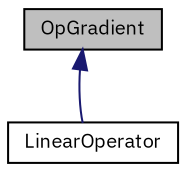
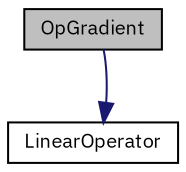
  digraph {
    fontname="IBM Plex Sans"
    node [color=black fontname="IBM Plex Sans" fontsize=10 shape=record style=filled]
    n1 [fillcolor=grey75 fontcolor=black height=0.2 label=OpGradient width=0.4]
    n2 [fillcolor=white height=0.2 label=LinearOperator width=0.4]
-   n1 -> n2 [color=midnightblue dir=back fontname="IBM Plex Sans" fontsize=10 labelfontname=Helvetica labelfontsize=10 style=solid]
+   n2 -> n1 [color=midnightblue dir=back fontname="IBM Plex Sans" fontsize=10 labelfontname=Helvetica labelfontsize=10 style=solid]
  }
